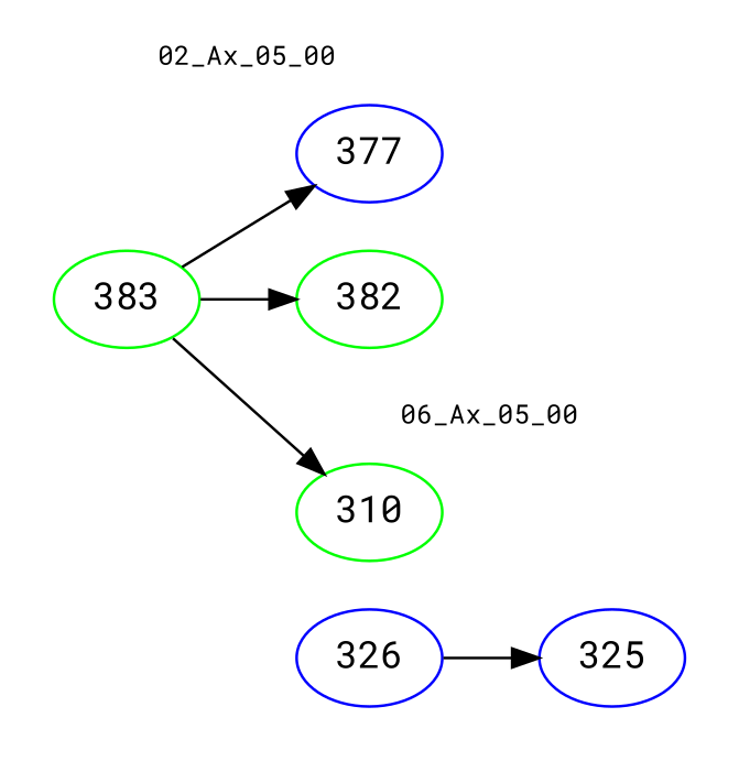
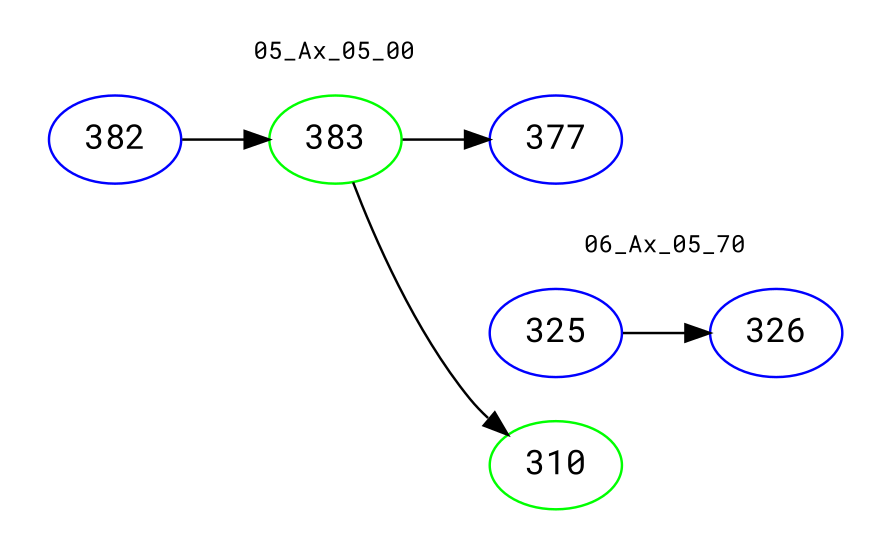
  digraph {
    fontname="Roboto Mono"
    rankdir=LR
    node [color=blue fontname="Roboto Mono"]
    edge [color=black fontname="Roboto Mono"]
-   n1 [color=green label=382]
+   n1 [label=382]
    n2 [label=377]
    n3 [color=green label=383]
    n4 [label=325]
    n5 [color=green label=310]
    n6 [label=326]
    subgraph cluster_1 {
      color=white
      fontsize=10
-     label="02_Ax_05_00"
+     label="05_Ax_05_00"
      n1
      n2
      n3
    }
    subgraph cluster_2 {
      color=white
      fontsize=10
-     label="06_Ax_05_00"
+     label="06_Ax_05_70"
      n4
      n5
      n6
    }
-   n3 -> n1
+   n1 -> n3
    n3 -> n2
    n3 -> n5
-   n6 -> n4
+   n4 -> n6
  }
